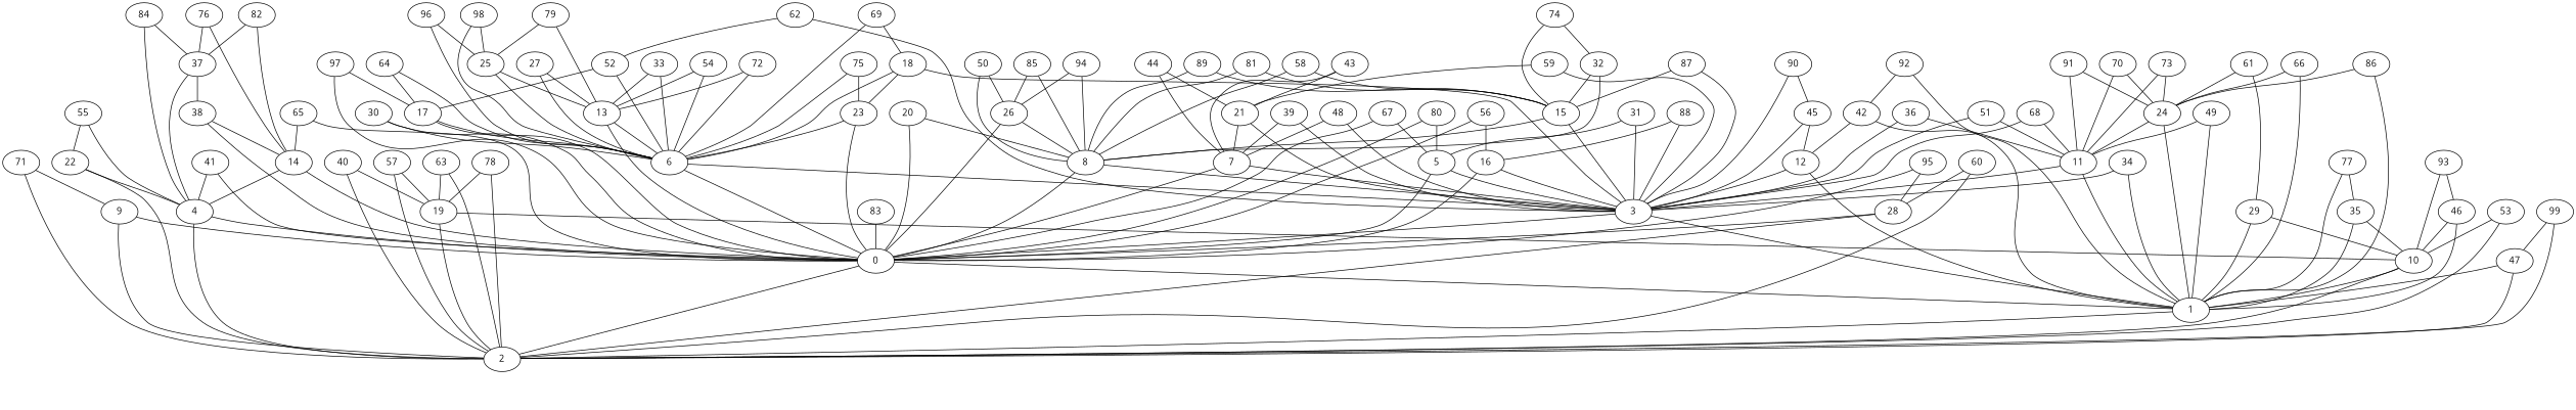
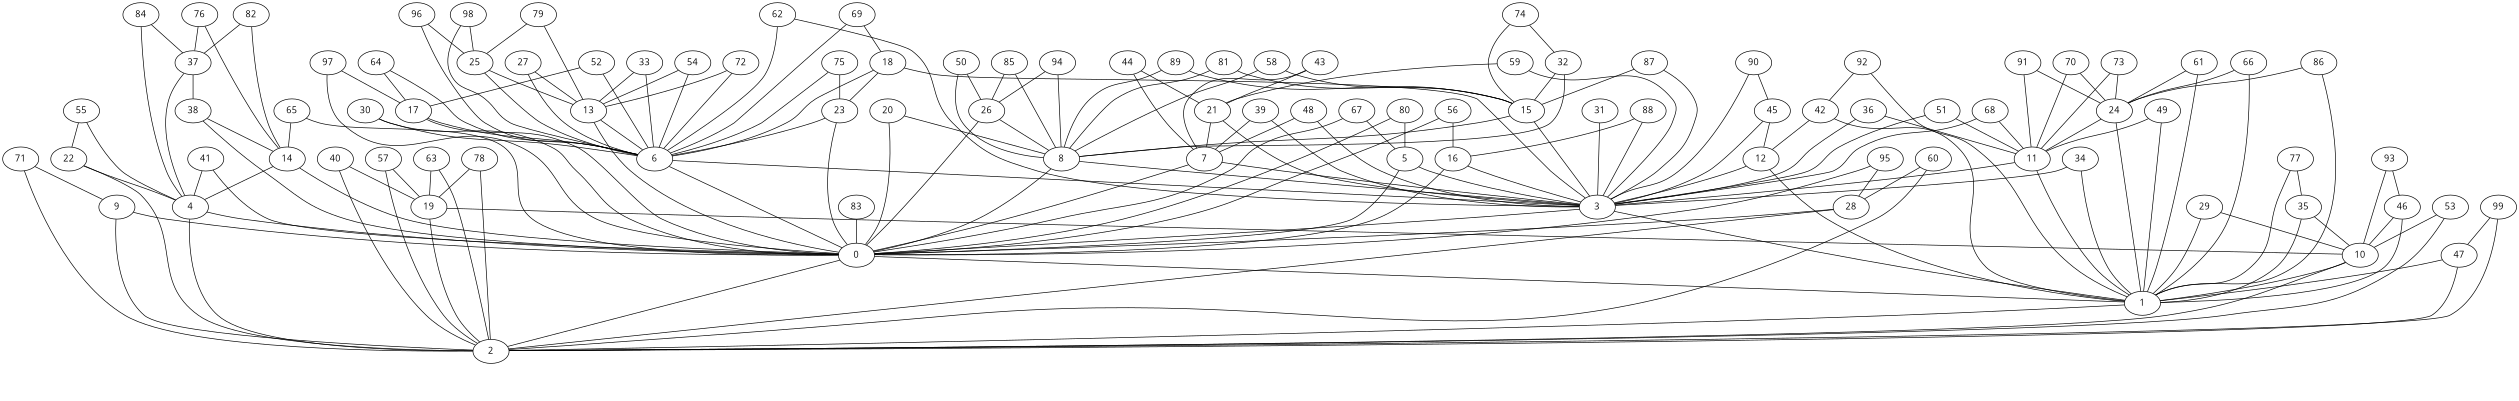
  graph {
    fontname="Open Sans"
    node [fontname="Open Sans"]
    edge [fontname="Open Sans"]
    0
    1
    2
    3
    4
    5
    6
    7
    8
    9
    10
    11
    12
    13
    14
    15
    16
    17
    18
    23
    19
    20
    21
    22
    24
    25
    26
    27
    28
    29
    30
    31
    32
    33
    34
    35
    36
    37
    38
    39
    40
    41
    42
    43
    44
    45
    46
    47
    48
    49
    50
    51
    52
    53
    54
    55
    56
    57
    58
    59
    60
    61
    62
    63
    64
    65
    66
    67
    68
    69
    70
    71
    72
    73
    74
    75
    76
    77
    78
    79
    80
    81
    82
    83
    84
    85
    86
    87
    88
    89
    90
    91
    92
    93
    94
    95
    96
    97
    98
    99
    0 -- 1
    1 -- 2
    2 -- 0
    3 -- 0
    3 -- 1
    4 -- 0
    4 -- 2
    5 -- 0
    5 -- 3
    6 -- 0
    6 -- 3
    7 -- 0
    7 -- 3
    8 -- 0
    8 -- 3
    9 -- 0
    9 -- 2
    10 -- 1
    10 -- 2
    11 -- 1
    11 -- 3
    12 -- 1
    12 -- 3
    13 -- 0
    13 -- 6
    14 -- 0
    14 -- 4
    15 -- 3
    15 -- 8
    16 -- 0
    16 -- 3
    17 -- 0
    17 -- 6
    18 -- 3
    18 -- 6
    18 -- 23
    23 -- 0
    23 -- 6
    19 -- 2
    19 -- 10
    20 -- 0
    20 -- 8
    21 -- 3
    21 -- 7
    22 -- 2
    22 -- 4
    24 -- 1
    24 -- 11
    25 -- 6
    25 -- 13
    26 -- 0
    26 -- 8
    27 -- 6
    27 -- 13
    28 -- 0
    28 -- 2
    29 -- 1
    29 -- 10
    30 -- 0
    30 -- 6
    31 -- 3
-   31 -- 5
    32 -- 8
    32 -- 15
    33 -- 6
    33 -- 13
    34 -- 1
    34 -- 3
    35 -- 1
    35 -- 10
    36 -- 3
    36 -- 11
    37 -- 4
    37 -- 38
    38 -- 0
    38 -- 14
    39 -- 3
    39 -- 7
    40 -- 2
    40 -- 19
    41 -- 0
    41 -- 4
    42 -- 1
    42 -- 12
    43 -- 7
    43 -- 21
    44 -- 7
    44 -- 21
    45 -- 3
    45 -- 12
    46 -- 1
    46 -- 10
    47 -- 1
    47 -- 2
    48 -- 3
    48 -- 7
    49 -- 1
    49 -- 11
    50 -- 8
    50 -- 26
    51 -- 3
    51 -- 11
    52 -- 6
    52 -- 17
    53 -- 2
    53 -- 10
    54 -- 6
    54 -- 13
    55 -- 4
    55 -- 22
    56 -- 0
    56 -- 16
    57 -- 2
    57 -- 19
    58 -- 8
    58 -- 15
    59 -- 3
    59 -- 21
    60 -- 2
    60 -- 28
-   61 -- 29
+   61 -- 1
    61 -- 24
    62 -- 3
-   62 -- 52
+   62 -- 6
    63 -- 2
    63 -- 19
    64 -- 6
    64 -- 17
    65 -- 0
    65 -- 14
    66 -- 1
    66 -- 24
    67 -- 0
    67 -- 5
    68 -- 3
    68 -- 11
    69 -- 6
    69 -- 18
    70 -- 11
    70 -- 24
    71 -- 2
    71 -- 9
    72 -- 6
    72 -- 13
    73 -- 11
    73 -- 24
    74 -- 15
    74 -- 32
    75 -- 6
    75 -- 23
    76 -- 14
    76 -- 37
    77 -- 1
    77 -- 35
    78 -- 2
    78 -- 19
    79 -- 13
    79 -- 25
    80 -- 0
    80 -- 5
    81 -- 8
    81 -- 15
    82 -- 14
    82 -- 37
    83 -- 0
    84 -- 4
    84 -- 37
    85 -- 8
    85 -- 26
    86 -- 1
    86 -- 24
    87 -- 3
    87 -- 15
    88 -- 3
    88 -- 16
    89 -- 8
    89 -- 15
    90 -- 3
    90 -- 45
    91 -- 11
    91 -- 24
    92 -- 1
    92 -- 42
    93 -- 10
    93 -- 46
    94 -- 8
    94 -- 26
    95 -- 0
    95 -- 28
    96 -- 6
    96 -- 25
    97 -- 0
    97 -- 17
    98 -- 6
    98 -- 25
    99 -- 2
    99 -- 47
  }
